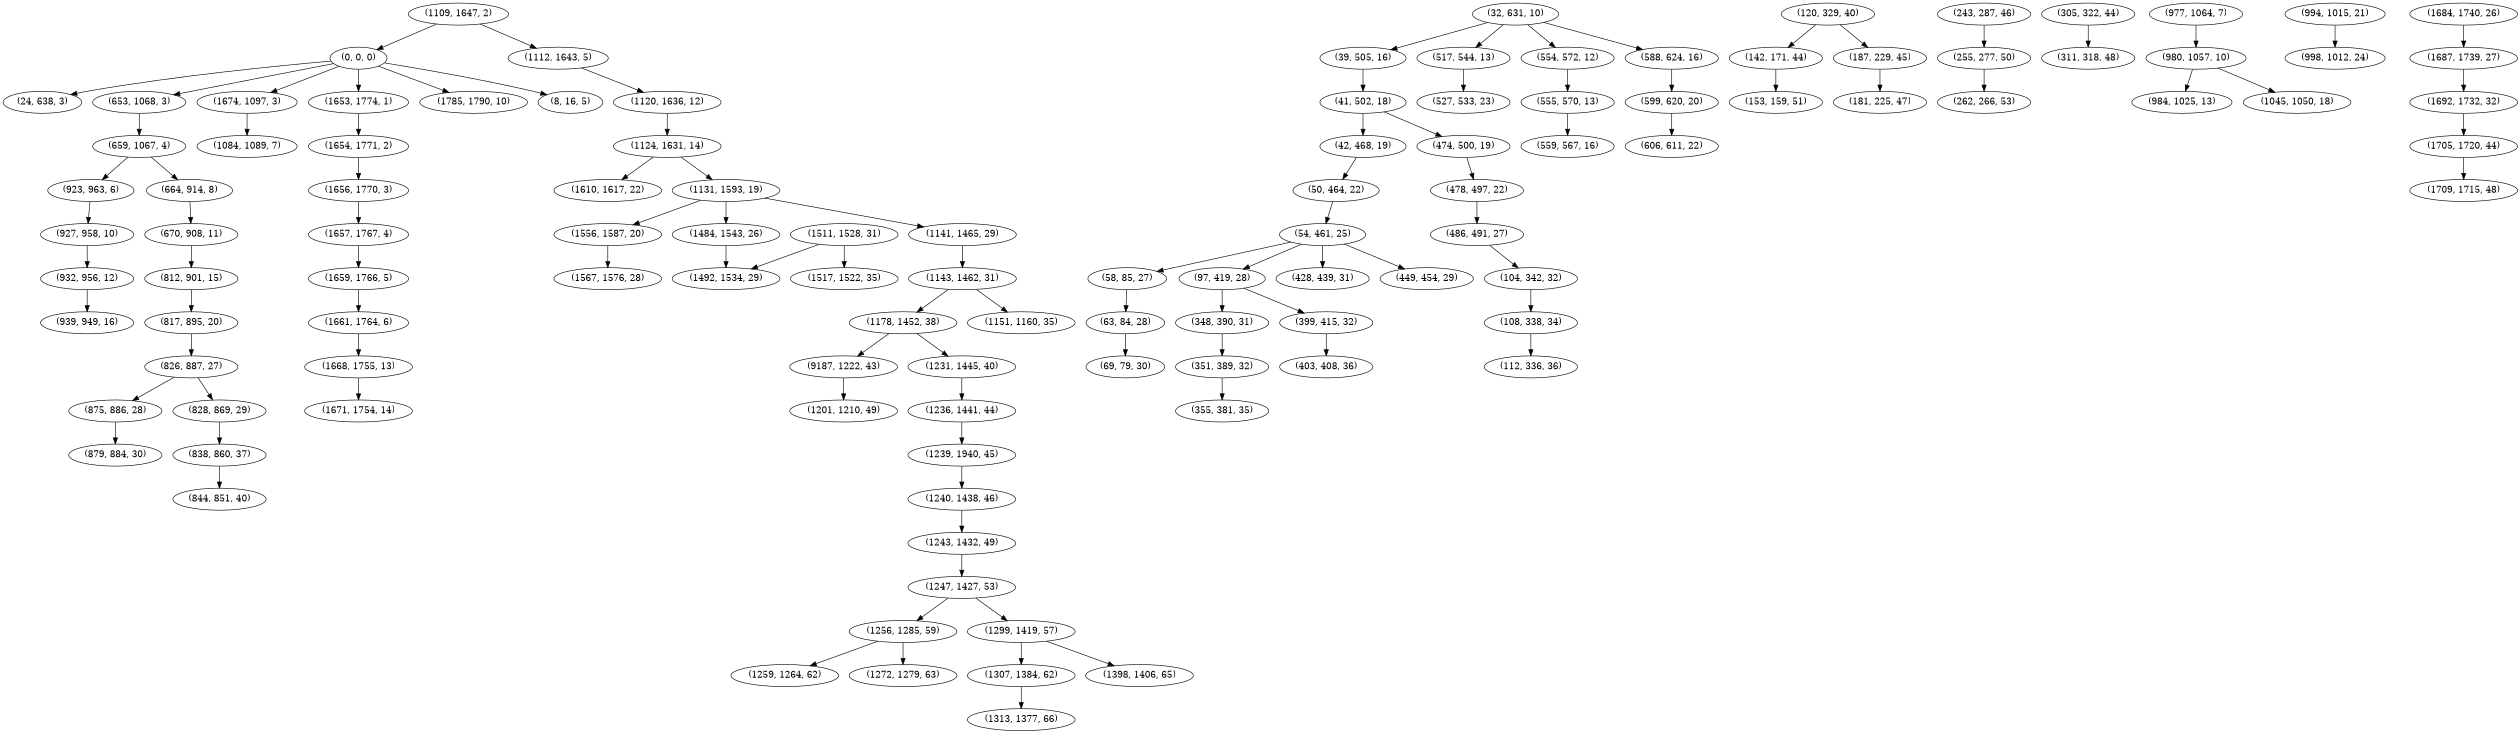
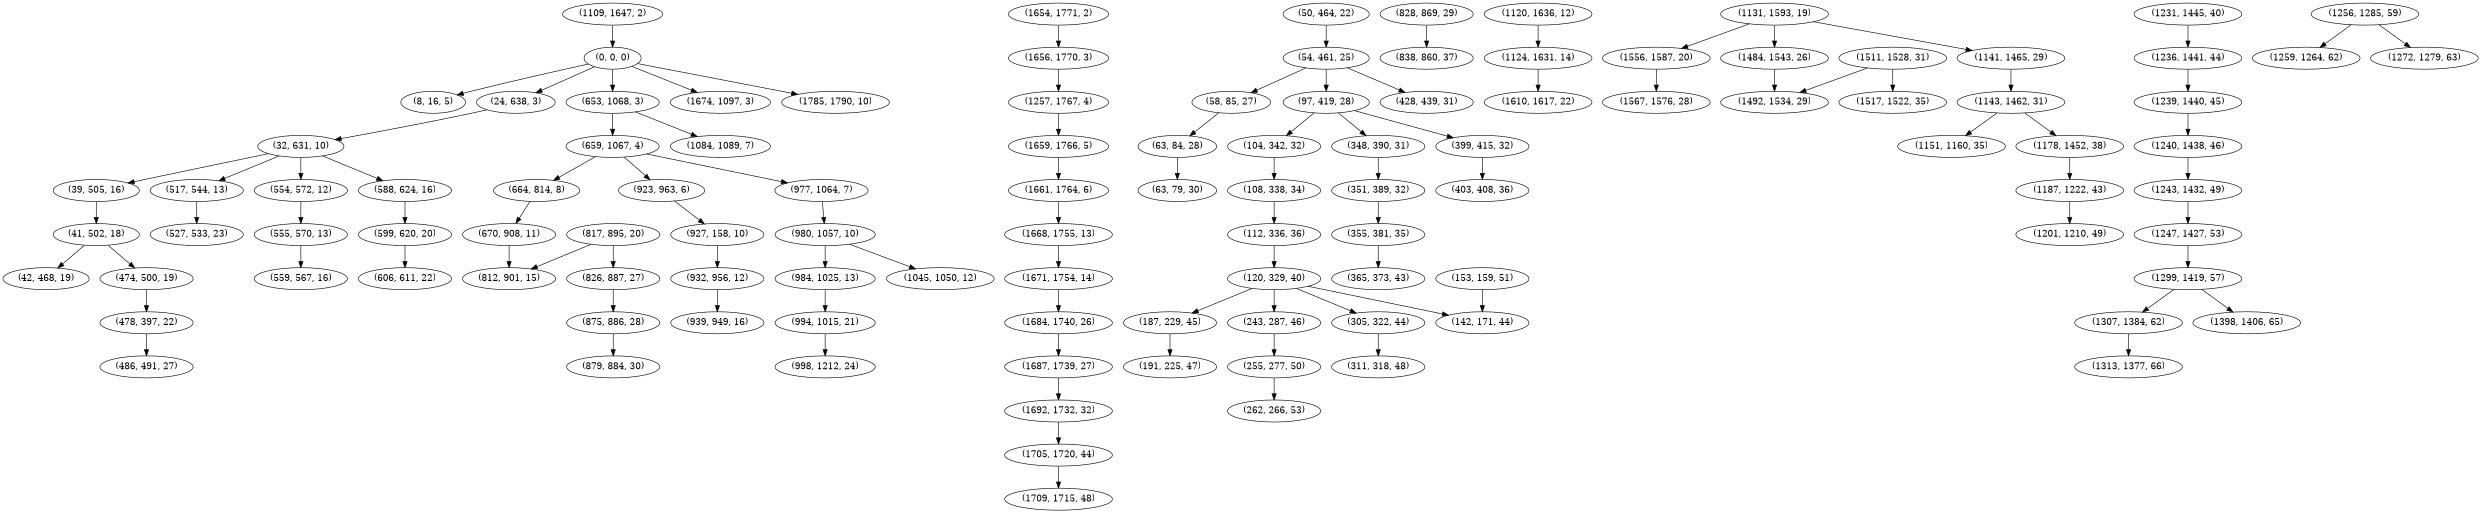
  digraph {
    "(0, 0, 0)"
    "(8, 16, 5)"
    "(24, 638, 3)"
    "(653, 1068, 3)"
    n5 [label="(1674, 1097, 3)"]
-   "(1653, 1774, 1)"
    "(1785, 1790, 10)"
    "(32, 631, 10)"
    "(659, 1067, 4)"
    "(1084, 1089, 7)"
    "(1109, 1647, 2)"
-   "(1112, 1643, 5)"
    "(1654, 1771, 2)"
    "(39, 505, 16)"
    "(517, 544, 13)"
    "(554, 572, 12)"
    "(588, 624, 16)"
    "(41, 502, 18)"
    "(527, 533, 23)"
    "(555, 570, 13)"
    "(599, 620, 20)"
    "(42, 468, 19)"
    "(474, 500, 19)"
    "(50, 464, 22)"
-   "(478, 497, 22)"
+   "(478, 497, 22)" [label="(478, 397, 22)"]
    "(54, 461, 25)"
    "(58, 85, 27)"
    "(97, 419, 28)"
    "(428, 439, 31)"
-   "(449, 454, 29)"
    "(63, 84, 28)"
    "(104, 342, 32)"
    "(348, 390, 31)"
    "(399, 415, 32)"
-   "(69, 79, 30)"
+   "(69, 79, 30)" [label="(63, 79, 30)"]
    "(108, 338, 34)"
    "(351, 389, 32)"
    "(403, 408, 36)"
    "(112, 336, 36)"
    "(120, 329, 40)"
    "(142, 171, 44)"
    "(187, 229, 45)"
    "(243, 287, 46)"
    "(305, 322, 44)"
    "(153, 159, 51)"
-   "(191, 225, 47)" [label="(181, 225, 47)"]
+   "(191, 225, 47)"
    "(255, 277, 50)"
    "(311, 318, 48)"
    "(262, 266, 53)"
    "(355, 381, 35)"
+   "(365, 373, 43)"
    "(486, 491, 27)"
    "(559, 567, 16)"
    "(606, 611, 22)"
-   "(664, 914, 8)"
+   "(664, 914, 8)" [label="(664, 814, 8)"]
    "(923, 963, 6)"
    "(977, 1064, 7)"
    "(670, 908, 11)"
-   "(927, 958, 10)"
+   "(927, 958, 10)" [label="(927, 158, 10)"]
    "(980, 1057, 10)"
    "(812, 901, 15)"
    "(817, 895, 20)"
    "(826, 887, 27)"
    "(828, 869, 29)"
    "(875, 886, 28)"
    "(838, 860, 37)"
    "(879, 884, 30)"
-   "(844, 851, 40)"
    "(932, 956, 12)"
    "(939, 949, 16)"
    "(984, 1025, 13)"
-   "(1045, 1050, 12)" [label="(1045, 1050, 18)"]
+   "(1045, 1050, 12)"
    "(994, 1015, 21)"
-   "(998, 1012, 24)"
+   "(998, 1012, 24)" [label="(998, 1212, 24)"]
    "(1120, 1636, 12)"
    "(1124, 1631, 14)"
    "(1131, 1593, 19)"
    "(1610, 1617, 22)"
    "(1141, 1465, 29)"
    "(1484, 1543, 26)"
    "(1556, 1587, 20)"
    "(1143, 1462, 31)"
    "(1492, 1534, 29)"
    "(1567, 1576, 28)"
    "(1151, 1160, 35)"
    "(1178, 1452, 38)"
-   "(1187, 1222, 43)" [label="(9187, 1222, 43)"]
+   "(1187, 1222, 43)"
    "(1231, 1445, 40)"
    "(1201, 1210, 49)"
    "(1236, 1441, 44)"
-   "(1239, 1440, 45)" [label="(1239, 1940, 45)"]
+   "(1239, 1440, 45)"
    "(1240, 1438, 46)"
    "(1243, 1432, 49)"
    "(1247, 1427, 53)"
    "(1256, 1285, 59)"
    "(1299, 1419, 57)"
    "(1259, 1264, 62)"
    "(1272, 1279, 63)"
    "(1307, 1384, 62)"
    "(1398, 1406, 65)"
    "(1313, 1377, 66)"
    "(1511, 1528, 31)"
    "(1517, 1522, 35)"
    "(1656, 1770, 3)"
-   "(1657, 1767, 4)"
+   "(1657, 1767, 4)" [label="(1257, 1767, 4)"]
    "(1659, 1766, 5)"
    "(1661, 1764, 6)"
    "(1668, 1755, 13)"
    "(1671, 1754, 14)"
    "(1684, 1740, 26)"
    "(1687, 1739, 27)"
    "(1692, 1732, 32)"
    "(1705, 1720, 44)"
    "(1709, 1715, 48)"
    "(0, 0, 0)" -> "(8, 16, 5)"
    "(0, 0, 0)" -> "(24, 638, 3)"
    "(0, 0, 0)" -> "(653, 1068, 3)"
    "(0, 0, 0)" -> n5
-   "(0, 0, 0)" -> "(1653, 1774, 1)"
    "(0, 0, 0)" -> "(1785, 1790, 10)"
+   "(24, 638, 3)" -> "(32, 631, 10)"
    "(653, 1068, 3)" -> "(659, 1067, 4)"
-   n5 -> "(1084, 1089, 7)"
-   "(1653, 1774, 1)" -> "(1654, 1771, 2)"
+   "(653, 1068, 3)" -> "(1084, 1089, 7)"
    "(32, 631, 10)" -> "(39, 505, 16)"
    "(32, 631, 10)" -> "(517, 544, 13)"
    "(32, 631, 10)" -> "(554, 572, 12)"
    "(32, 631, 10)" -> "(588, 624, 16)"
    "(659, 1067, 4)" -> "(664, 914, 8)"
    "(659, 1067, 4)" -> "(923, 963, 6)"
+   "(659, 1067, 4)" -> "(977, 1064, 7)"
    "(1109, 1647, 2)" -> "(0, 0, 0)"
-   "(1109, 1647, 2)" -> "(1112, 1643, 5)"
-   "(1112, 1643, 5)" -> "(1120, 1636, 12)"
    "(1654, 1771, 2)" -> "(1656, 1770, 3)"
    "(39, 505, 16)" -> "(41, 502, 18)"
    "(517, 544, 13)" -> "(527, 533, 23)"
    "(554, 572, 12)" -> "(555, 570, 13)"
    "(588, 624, 16)" -> "(599, 620, 20)"
    "(41, 502, 18)" -> "(42, 468, 19)"
    "(41, 502, 18)" -> "(474, 500, 19)"
    "(555, 570, 13)" -> "(559, 567, 16)"
    "(599, 620, 20)" -> "(606, 611, 22)"
-   "(42, 468, 19)" -> "(50, 464, 22)"
    "(474, 500, 19)" -> "(478, 497, 22)"
    "(50, 464, 22)" -> "(54, 461, 25)"
    "(478, 497, 22)" -> "(486, 491, 27)"
    "(54, 461, 25)" -> "(58, 85, 27)"
    "(54, 461, 25)" -> "(97, 419, 28)"
    "(54, 461, 25)" -> "(428, 439, 31)"
-   "(54, 461, 25)" -> "(449, 454, 29)"
    "(58, 85, 27)" -> "(63, 84, 28)"
-   "(486, 491, 27)" -> "(104, 342, 32)"
+   "(97, 419, 28)" -> "(104, 342, 32)"
    "(97, 419, 28)" -> "(348, 390, 31)"
    "(97, 419, 28)" -> "(399, 415, 32)"
    "(63, 84, 28)" -> "(69, 79, 30)"
    "(104, 342, 32)" -> "(108, 338, 34)"
    "(348, 390, 31)" -> "(351, 389, 32)"
    "(399, 415, 32)" -> "(403, 408, 36)"
    "(108, 338, 34)" -> "(112, 336, 36)"
    "(351, 389, 32)" -> "(355, 381, 35)"
+   "(112, 336, 36)" -> "(120, 329, 40)"
    "(120, 329, 40)" -> "(142, 171, 44)"
    "(120, 329, 40)" -> "(187, 229, 45)"
-   "(142, 171, 44)" -> "(153, 159, 51)"
+   "(120, 329, 40)" -> "(243, 287, 46)"
+   "(120, 329, 40)" -> "(305, 322, 44)"
+   "(153, 159, 51)" -> "(142, 171, 44)"
    "(187, 229, 45)" -> "(191, 225, 47)"
    "(243, 287, 46)" -> "(255, 277, 50)"
    "(305, 322, 44)" -> "(311, 318, 48)"
    "(255, 277, 50)" -> "(262, 266, 53)"
+   "(355, 381, 35)" -> "(365, 373, 43)"
    "(664, 914, 8)" -> "(670, 908, 11)"
    "(923, 963, 6)" -> "(927, 958, 10)"
    "(977, 1064, 7)" -> "(980, 1057, 10)"
    "(670, 908, 11)" -> "(812, 901, 15)"
    "(927, 958, 10)" -> "(932, 956, 12)"
    "(980, 1057, 10)" -> "(984, 1025, 13)"
    "(980, 1057, 10)" -> "(1045, 1050, 12)"
-   "(812, 901, 15)" -> "(817, 895, 20)"
+   "(817, 895, 20)" -> "(812, 901, 15)"
    "(817, 895, 20)" -> "(826, 887, 27)"
-   "(826, 887, 27)" -> "(828, 869, 29)"
    "(826, 887, 27)" -> "(875, 886, 28)"
    "(828, 869, 29)" -> "(838, 860, 37)"
    "(875, 886, 28)" -> "(879, 884, 30)"
-   "(838, 860, 37)" -> "(844, 851, 40)"
    "(932, 956, 12)" -> "(939, 949, 16)"
+   "(984, 1025, 13)" -> "(994, 1015, 21)"
    "(994, 1015, 21)" -> "(998, 1012, 24)"
    "(1120, 1636, 12)" -> "(1124, 1631, 14)"
-   "(1124, 1631, 14)" -> "(1131, 1593, 19)"
    "(1124, 1631, 14)" -> "(1610, 1617, 22)"
    "(1131, 1593, 19)" -> "(1141, 1465, 29)"
    "(1131, 1593, 19)" -> "(1484, 1543, 26)"
    "(1131, 1593, 19)" -> "(1556, 1587, 20)"
    "(1141, 1465, 29)" -> "(1143, 1462, 31)"
    "(1484, 1543, 26)" -> "(1492, 1534, 29)"
    "(1556, 1587, 20)" -> "(1567, 1576, 28)"
    "(1143, 1462, 31)" -> "(1151, 1160, 35)"
    "(1143, 1462, 31)" -> "(1178, 1452, 38)"
    "(1178, 1452, 38)" -> "(1187, 1222, 43)"
-   "(1178, 1452, 38)" -> "(1231, 1445, 40)"
    "(1187, 1222, 43)" -> "(1201, 1210, 49)"
    "(1231, 1445, 40)" -> "(1236, 1441, 44)"
    "(1236, 1441, 44)" -> "(1239, 1440, 45)"
    "(1239, 1440, 45)" -> "(1240, 1438, 46)"
    "(1240, 1438, 46)" -> "(1243, 1432, 49)"
    "(1243, 1432, 49)" -> "(1247, 1427, 53)"
-   "(1247, 1427, 53)" -> "(1256, 1285, 59)"
    "(1247, 1427, 53)" -> "(1299, 1419, 57)"
    "(1256, 1285, 59)" -> "(1259, 1264, 62)"
    "(1256, 1285, 59)" -> "(1272, 1279, 63)"
    "(1299, 1419, 57)" -> "(1307, 1384, 62)"
    "(1299, 1419, 57)" -> "(1398, 1406, 65)"
    "(1307, 1384, 62)" -> "(1313, 1377, 66)"
    "(1511, 1528, 31)" -> "(1492, 1534, 29)"
    "(1511, 1528, 31)" -> "(1517, 1522, 35)"
    "(1656, 1770, 3)" -> "(1657, 1767, 4)"
    "(1657, 1767, 4)" -> "(1659, 1766, 5)"
    "(1659, 1766, 5)" -> "(1661, 1764, 6)"
    "(1661, 1764, 6)" -> "(1668, 1755, 13)"
    "(1668, 1755, 13)" -> "(1671, 1754, 14)"
+   "(1671, 1754, 14)" -> "(1684, 1740, 26)"
    "(1684, 1740, 26)" -> "(1687, 1739, 27)"
    "(1687, 1739, 27)" -> "(1692, 1732, 32)"
    "(1692, 1732, 32)" -> "(1705, 1720, 44)"
    "(1705, 1720, 44)" -> "(1709, 1715, 48)"
  }
